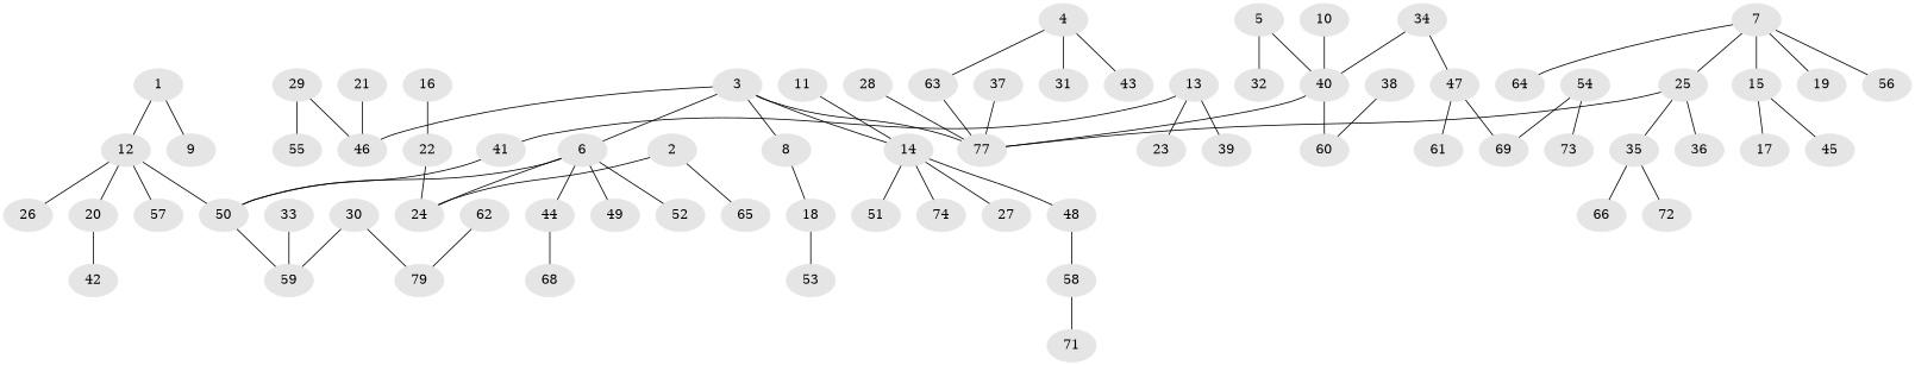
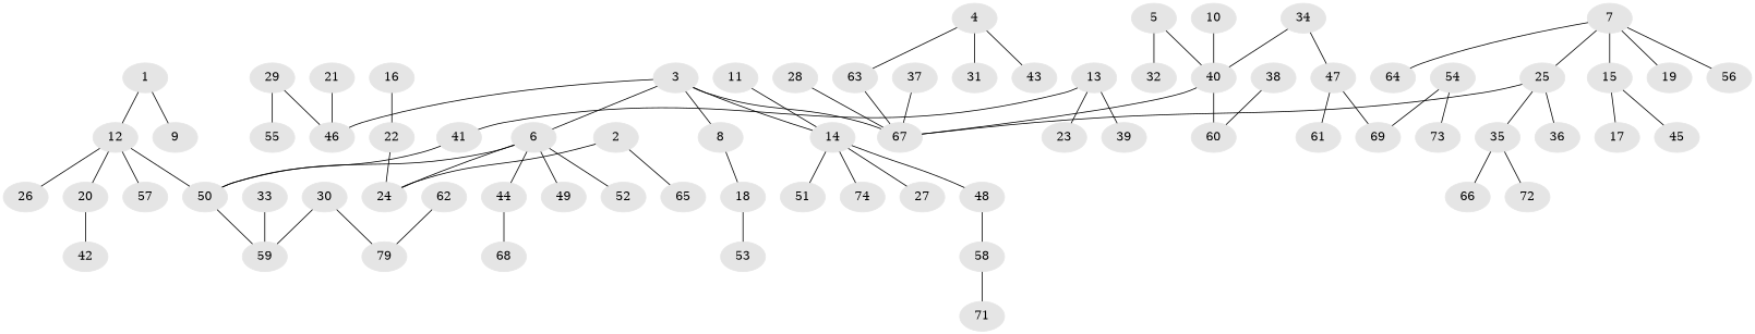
  graph {
    node [color=gray90 style=filled]
    edge [weight=1.0]
    1
    9
    12
    50
    20
    26
    57
    2
    24
    65
    3
    6
    8
    14
    46
-   67 [label=77]
+   67
    44
    49
    52
    18
    27
    48
    51
    74
    4
    31
    43
    63
    5
    32
    40
    60
    68
    59
    7
    15
    19
    25
    56
    64
    17
    45
    35
    36
    53
    10
    11
    42
    13
    23
    39
    41
    58
    16
    22
    21
    66
    72
    28
    29
    55
    30
    n63 [label=79]
    33
    34
    47
    61
    69
    37
    38
    71
    54
    73
    62
    1 -- 9
    1 -- 12
    12 -- 50
    12 -- 20
    12 -- 26
    12 -- 57
    50 -- 59
    20 -- 42
    2 -- 24
    2 -- 65
    3 -- 6
    3 -- 8
    3 -- 14
    3 -- 46
    3 -- 67
    6 -- 50
    6 -- 24
    6 -- 44
    6 -- 49
    6 -- 52
    8 -- 18
    14 -- 27
    14 -- 48
    14 -- 51
    14 -- 74
    44 -- 68
    18 -- 53
    48 -- 58
    4 -- 31
    4 -- 43
    4 -- 63
    63 -- 67
    5 -- 32
    5 -- 40
    40 -- 67
    40 -- 60
    7 -- 15
    7 -- 19
    7 -- 25
    7 -- 56
    7 -- 64
    15 -- 17
    15 -- 45
    25 -- 67
    25 -- 35
    25 -- 36
    35 -- 66
    35 -- 72
    10 -- 40
    11 -- 14
    13 -- 23
    13 -- 39
    13 -- 41
    41 -- 50
    58 -- 71
    16 -- 22
    22 -- 24
    21 -- 46
    28 -- 67
    29 -- 46
    29 -- 55
    30 -- 59
    30 -- n63
    33 -- 59
    34 -- 40
    34 -- 47
    47 -- 61
    47 -- 69
    37 -- 67
    38 -- 60
    54 -- 69
    54 -- 73
    62 -- n63
  }
